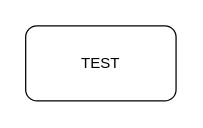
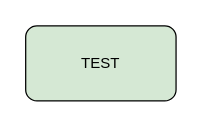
  <mxCell id="0" />
  <mxCell id="1" parent="0" />
- <mxCell id="2" value="TEST" style="rounded=1;whiteSpace=wrap;html=1;" vertex="1" parent="1"><mxGeometry x="20" y="20" width="120" height="60" as="geometry" /></mxCell>
+ <mxCell id="2" value="TEST" style="rounded=1;whiteSpace=wrap;html=1;fillColor=#d5e8d4;" vertex="1" parent="1"><mxGeometry x="20" y="20" width="120" height="60" as="geometry" /></mxCell>
